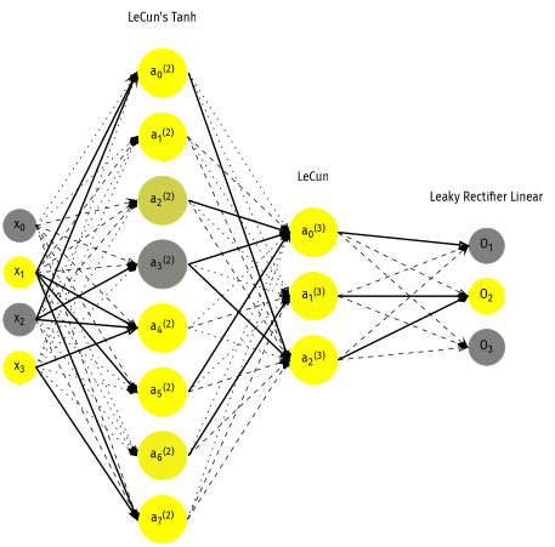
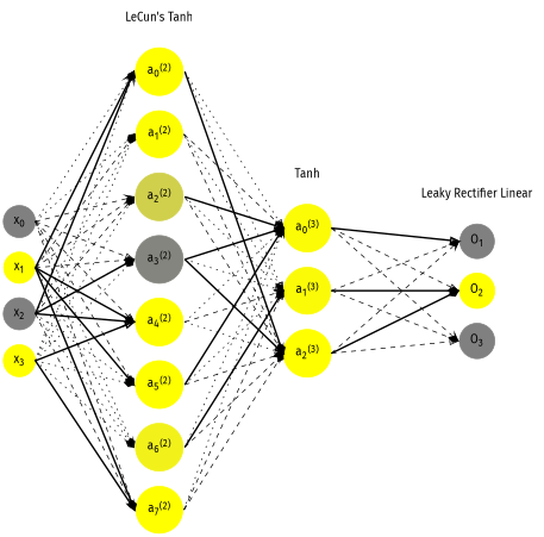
  digraph {
    rankdir=LR
    ranksep=1.4
    splines=false
    fontname="Fira Sans"
    node [color="0.1667, 0.0, 0.5" fillcolor="0.1667, 0.0, 0.5" shape=circle style=filled fontname="Fira Sans"]
    edge [headport=w style=dashed tailport=e fontname="Fira Sans" arrowhead=diamond]
    n1 [label=<x<sub>0</sub>>]
    n2 [color="0.1667, 1.0, 1.0" fillcolor="0.1667, 1.0, 1.0" label=<x<sub>1</sub>>]
    n3 [label=<x<sub>2</sub>>]
    n4 [color="0.1667, 1.0, 1.0" fillcolor="0.1667, 1.0, 1.0" label=<x<sub>3</sub>>]
    n5 [color="0.1667, 1.343896, 1.171948" fillcolor="0.1667, 1.343896, 1.171948" label=<a<sub>0</sub><sup>(2)</sup>>]
    n6 [color="0.1667, 0.991550, 0.995775" fillcolor="0.1667, 0.991550, 0.995775" label=<a<sub>1</sub><sup>(2)</sup>>]
    n7 [color="0.1667, 0.632778, 0.816389" fillcolor="0.1667, 0.632778, 0.816389" label=<a<sub>2</sub><sup>(2)</sup>>]
    n8 [color="0.1667, 0.041798, 0.520899" fillcolor="0.1667, 0.041798, 0.520899" label=<a<sub>3</sub><sup>(2)</sup>>]
    n9 [color="0.1667, 1.333146, 1.166573" fillcolor="0.1667, 1.333146, 1.166573" label=<a<sub>4</sub><sup>(2)</sup>>]
    n10 [color="0.1667, 1.502142, 1.251071" fillcolor="0.1667, 1.502142, 1.251071" label=<a<sub>5</sub><sup>(2)</sup>>]
    n11 [color="0.1667, 0.892405, 0.946202" fillcolor="0.1667, 0.892405, 0.946202" label=<a<sub>6</sub><sup>(2)</sup>>]
    n12 [color="0.1667, 1.328924, 1.164462" fillcolor="0.1667, 1.328924, 1.164462" label=<a<sub>7</sub><sup>(2)</sup>>]
    n13 [color="0.1667, 0.973335, 0.986668" fillcolor="0.1667, 0.973335, 0.986668" label=<a<sub>0</sub><sup>(3)</sup>>]
    n14 [color="0.1667, 0.965359, 0.982680" fillcolor="0.1667, 0.965359, 0.982680" label=<a<sub>1</sub><sup>(3)</sup>>]
    n15 [color="0.1667, 0.999983, 0.999991" fillcolor="0.1667, 0.999983, 0.999991" label=<a<sub>2</sub><sup>(3)</sup>>]
    n16 [label=<O<sub>1</sub>>]
    n17 [color="0.1667, 1.0, 1.0" fillcolor="0.1667, 1.0, 1.0" label=<O<sub>2</sub>>]
    n18 [label=<O<sub>3</sub>>]
    n19 [label="LeCun's Tanh" shape=plaintext color="" fillcolor="" style=""]
-   n20 [label=LeCun shape=plaintext color="" fillcolor="" style=""]
+   n20 [label=Tanh shape=plaintext color="" fillcolor="" style=""]
    n21 [label="Leaky Rectifier Linear" shape=plaintext color="" fillcolor="" style=""]
    subgraph sub_1 {
      n1
    }
    subgraph sub_2 {
      n2
    }
    subgraph sub_3 {
      n3
    }
    subgraph sub_4 {
      n4
    }
    subgraph sub_5 {
      n5
    }
    subgraph sub_6 {
      n6
    }
    subgraph sub_7 {
      n7
    }
    subgraph sub_8 {
      n8
    }
    subgraph sub_9 {
      n9
    }
    subgraph sub_10 {
      n10
    }
    subgraph sub_11 {
      n11
    }
    subgraph sub_12 {
      n12
    }
    subgraph sub_13 {
      n13
    }
    subgraph sub_14 {
      n14
    }
    subgraph sub_15 {
      n15
    }
    subgraph sub_16 {
      n16
    }
    subgraph sub_17 {
      n17
    }
    subgraph sub_18 {
      n18
    }
    subgraph sub_19 {
      rank=same
      n1
      n2
      n3
      n4
    }
    subgraph sub_20 {
      rank=same
      n5
      n6
      n7
      n8
      n9
      n10
      n11
      n12
    }
    subgraph sub_21 {
      rank=same
      n13
      n14
      n15
    }
    subgraph sub_22 {
      rank=same
      n16
      n17
      n18
    }
    subgraph sub_23 {
      rank=same
      n5
      n19
    }
    subgraph sub_24 {
      rank=same
      n13
      n20
    }
    subgraph sub_25 {
      rank=same
      n16
      n21
    }
    n1 -> n2 [style=invis arrowhead=""]
    n1 -> n5 [style=dotted]
    n1 -> n6 [style=dotted]
    n1 -> n7 [arrowhead=vee]
    n1 -> n8 [arrowhead=onormal]
    n1 -> n9 [arrowhead=onormal]
    n1 -> n10
    n1 -> n11 [style=dotted]
    n1 -> n12
    n2 -> n3 [style=invis arrowhead=""]
    n2 -> n5 [style=bold arrowhead=vee]
    n2 -> n6
    n2 -> n7
    n2 -> n8
    n2 -> n9 [style=bold]
    n2 -> n10 [style=bold arrowhead=onormal]
    n2 -> n11 [style=dotted arrowhead=vee]
    n2 -> n12 [style=bold]
    n3 -> n4 [style=invis arrowhead=""]
    n3 -> n5 [style=bold]
    n3 -> n6 [style=dotted]
    n3 -> n7
    n3 -> n8 [style=bold]
    n3 -> n9 [style=bold arrowhead=vee]
    n3 -> n10 [style=dotted]
    n3 -> n11 [style=dotted arrowhead=onormal]
    n3 -> n12 [arrowhead=vee]
    n4 -> n5 [style=dotted arrowhead=vee]
    n4 -> n6 [style=dotted]
    n4 -> n7 [style=dotted]
    n4 -> n8 [style=dotted]
    n4 -> n9 [style=bold arrowhead=onormal]
    n4 -> n10 [style=dotted]
    n4 -> n11 [style=dotted]
    n4 -> n12 [style=bold arrowhead=onormal]
    n5 -> n6 [style=invis arrowhead=""]
    n5 -> n13 [style=dotted arrowhead=onormal]
    n5 -> n14 [style=dotted arrowhead=onormal]
    n5 -> n15 [style=bold]
    n6 -> n7 [style=invis arrowhead=""]
    n6 -> n13
    n6 -> n14 [style=dotted arrowhead=onormal]
    n6 -> n15 [arrowhead=vee]
    n7 -> n8 [style=invis arrowhead=""]
    n7 -> n13 [style=bold arrowhead=onormal]
    n7 -> n14 [style=dotted]
    n7 -> n15
    n8 -> n9 [style=invis arrowhead=""]
    n8 -> n13 [style=bold]
    n8 -> n14 [style=dotted arrowhead=onormal]
    n8 -> n15 [style=bold arrowhead=onormal]
    n9 -> n10 [style=invis arrowhead=""]
    n9 -> n13 [style=dotted arrowhead=onormal]
    n9 -> n14 [arrowhead=vee]
    n9 -> n15 [style=dotted arrowhead=onormal]
    n10 -> n11 [style=invis arrowhead=""]
    n10 -> n13 [style=bold arrowhead=onormal]
    n10 -> n14 [style=dotted]
    n10 -> n15
    n11 -> n12 [style=invis arrowhead=""]
    n11 -> n13 [style=dotted]
    n11 -> n14 [style=bold]
    n11 -> n15 [arrowhead=vee]
    n12 -> n13 [style=dotted arrowhead=vee]
    n12 -> n14 [arrowhead=onormal]
    n12 -> n15
    n13 -> n14 [style=invis arrowhead=""]
    n13 -> n16 [style=bold arrowhead=onormal]
    n13 -> n17 [arrowhead=onormal]
    n13 -> n18 [arrowhead=vee]
    n14 -> n15 [style=invis arrowhead=""]
    n14 -> n16
    n14 -> n17 [style=bold]
    n14 -> n18
    n15 -> n16 [arrowhead=vee]
    n15 -> n17 [style=bold]
    n15 -> n18 [arrowhead=onormal]
    n16 -> n17 [style=invis arrowhead=""]
    n17 -> n18 [style=invis arrowhead=""]
    n19 -> n5 [style=invis arrowhead=""]
    n20 -> n13 [style=invis arrowhead=""]
    n21 -> n16 [style=invis arrowhead=""]
  }
